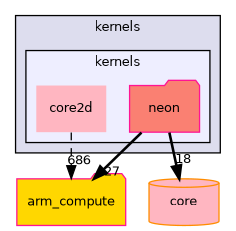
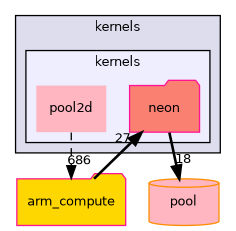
  digraph {
    compound=true
    node [color=deeppink fillcolor=lightpink fontname=Helvetica fontsize=10 shape=folder style=filled]
    edge [labeldistance=1.5 labelfontname=Helvetica labelfontsize=10 style=bold]
-   n1 [color=blue label=core2d shape=plaintext]
+   n1 [color=blue label=pool2d shape=plaintext]
    n2 [fillcolor=salmon label=neon]
    n3 [fillcolor=gold label=arm_compute]
-   n4 [color=darkorange label=core shape=cylinder]
+   n4 [color=darkorange label=pool shape=cylinder]
    subgraph cluster_1 {
      bgcolor="#ddddee"
      fontname=Helvetica
      fontsize=10
      label=kernels
      pencolor=black
      subgraph cluster_2 {
        bgcolor="#eeeeff"
        fontname=Helvetica
        fontsize=10
        label=kernels
        pencolor=black
        n1
        n2
      }
    }
    n1 -> n3 [headlabel=686 style=dashed]
-   n2 -> n3 [headlabel=27]
+   n3 -> n2 [headlabel=27]
    n2 -> n4 [headlabel=18]
  }
